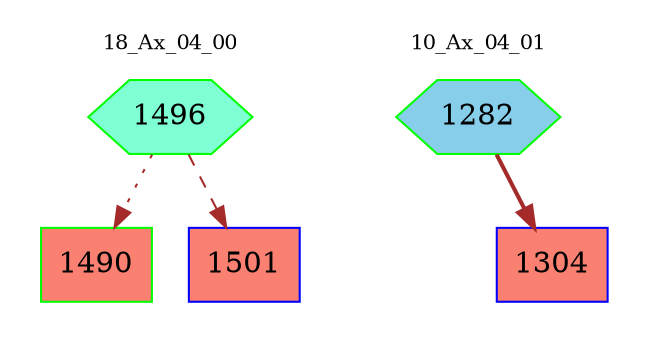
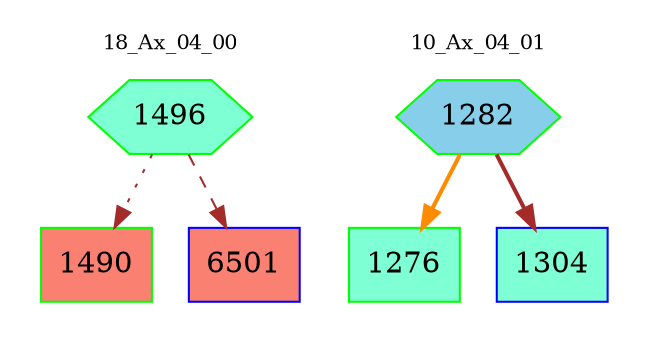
  digraph {
    node [color=green fillcolor=salmon shape=box style=filled]
    edge [color=brown style=bold]
    n1 [fillcolor=aquamarine label=1496 shape=hexagon]
    n2 [label=1490]
-   n3 [color=blue label=1501]
+   n3 [color=blue label=6501]
    n4 [fillcolor=skyblue label=1282 shape=hexagon]
-   n6 [color=blue label=1304]
+   n5 [fillcolor=aquamarine label=1276]
+   n6 [color=blue fillcolor=aquamarine label=1304]
    subgraph cluster_1 {
      color=white
      fontsize=10
      label="18_Ax_04_00"
      n1
      n2
      n3
    }
    subgraph cluster_2 {
      color=white
      fontsize=10
      label="10_Ax_04_01"
      n4
+     n5
      n6
    }
    n1 -> n2 [style=dotted]
    n1 -> n3 [style=dashed]
+   n4 -> n5 [color=darkorange]
    n4 -> n6
  }
